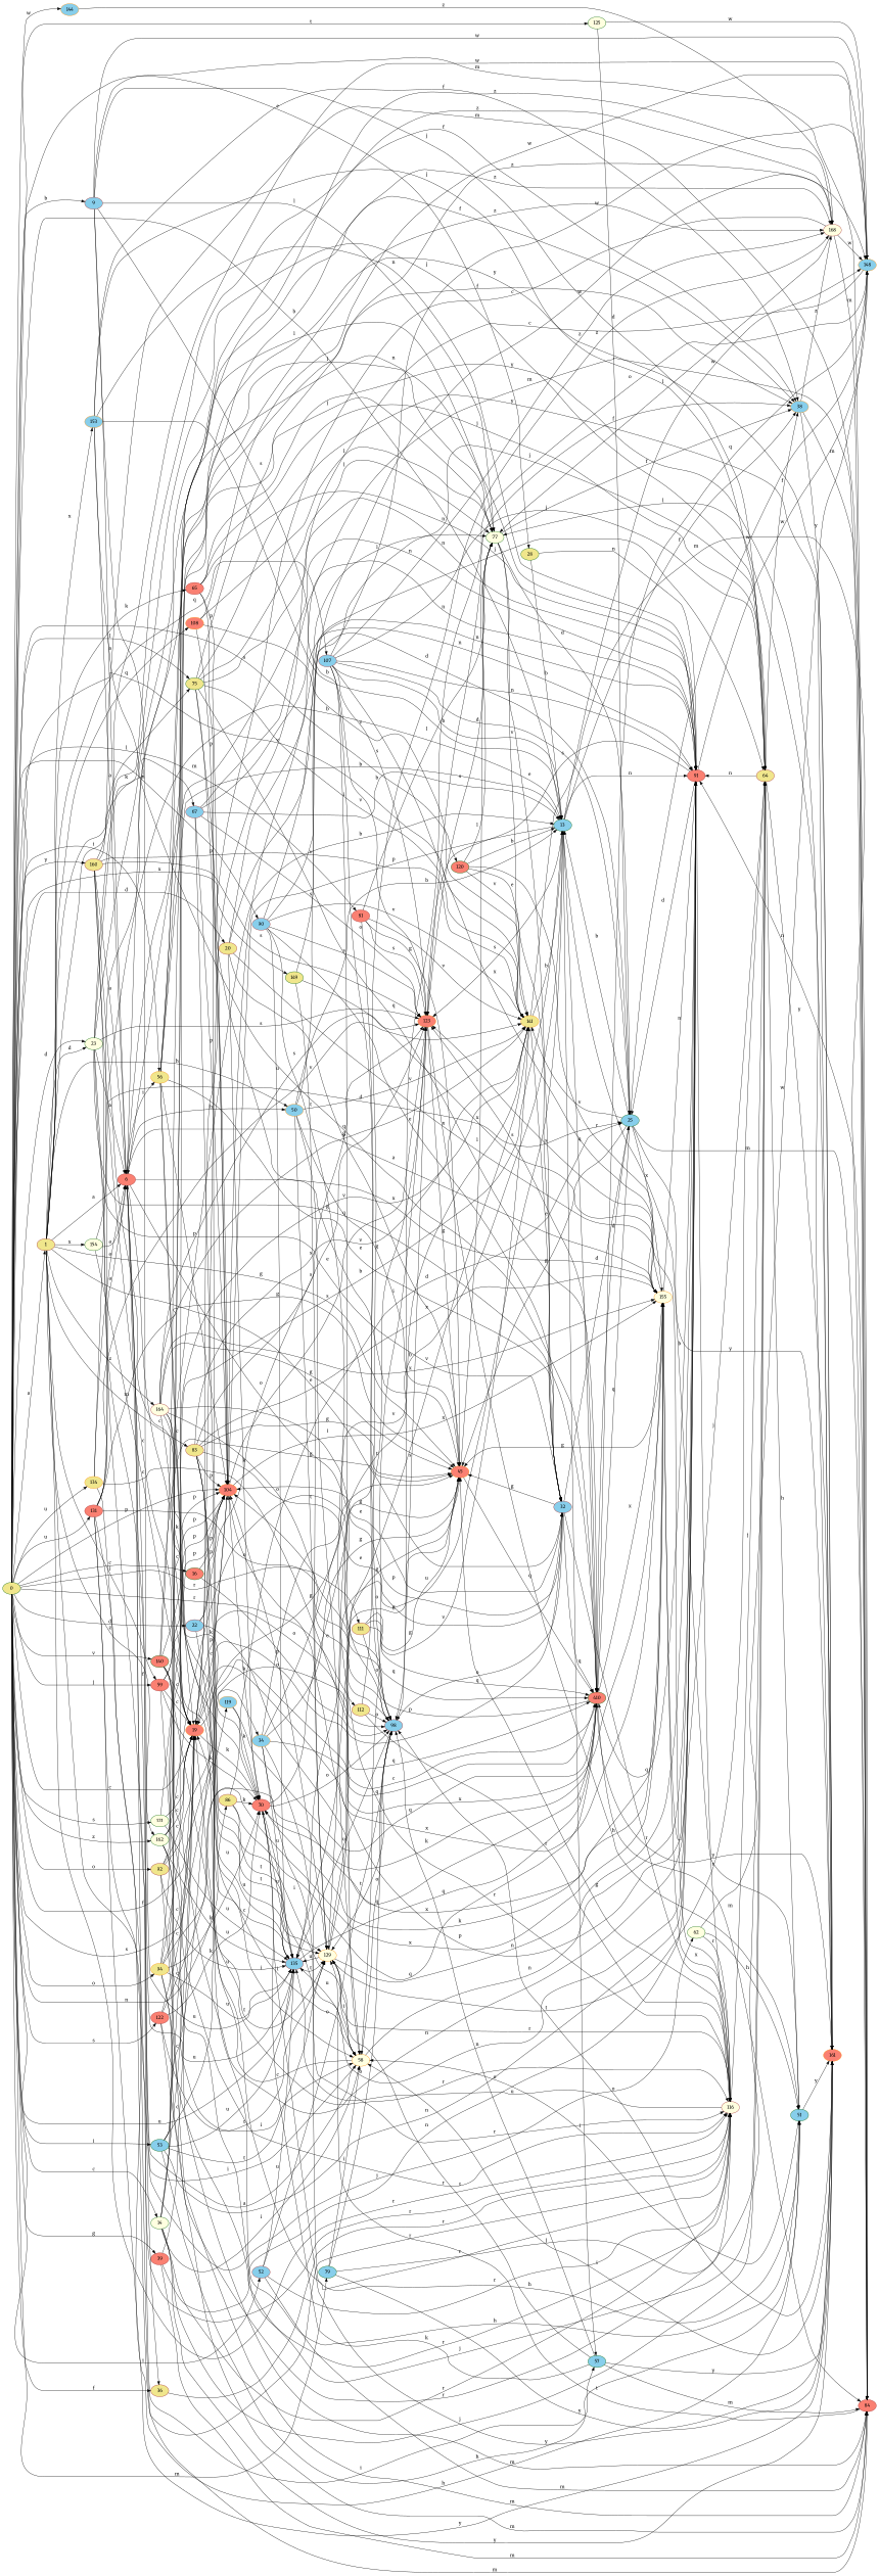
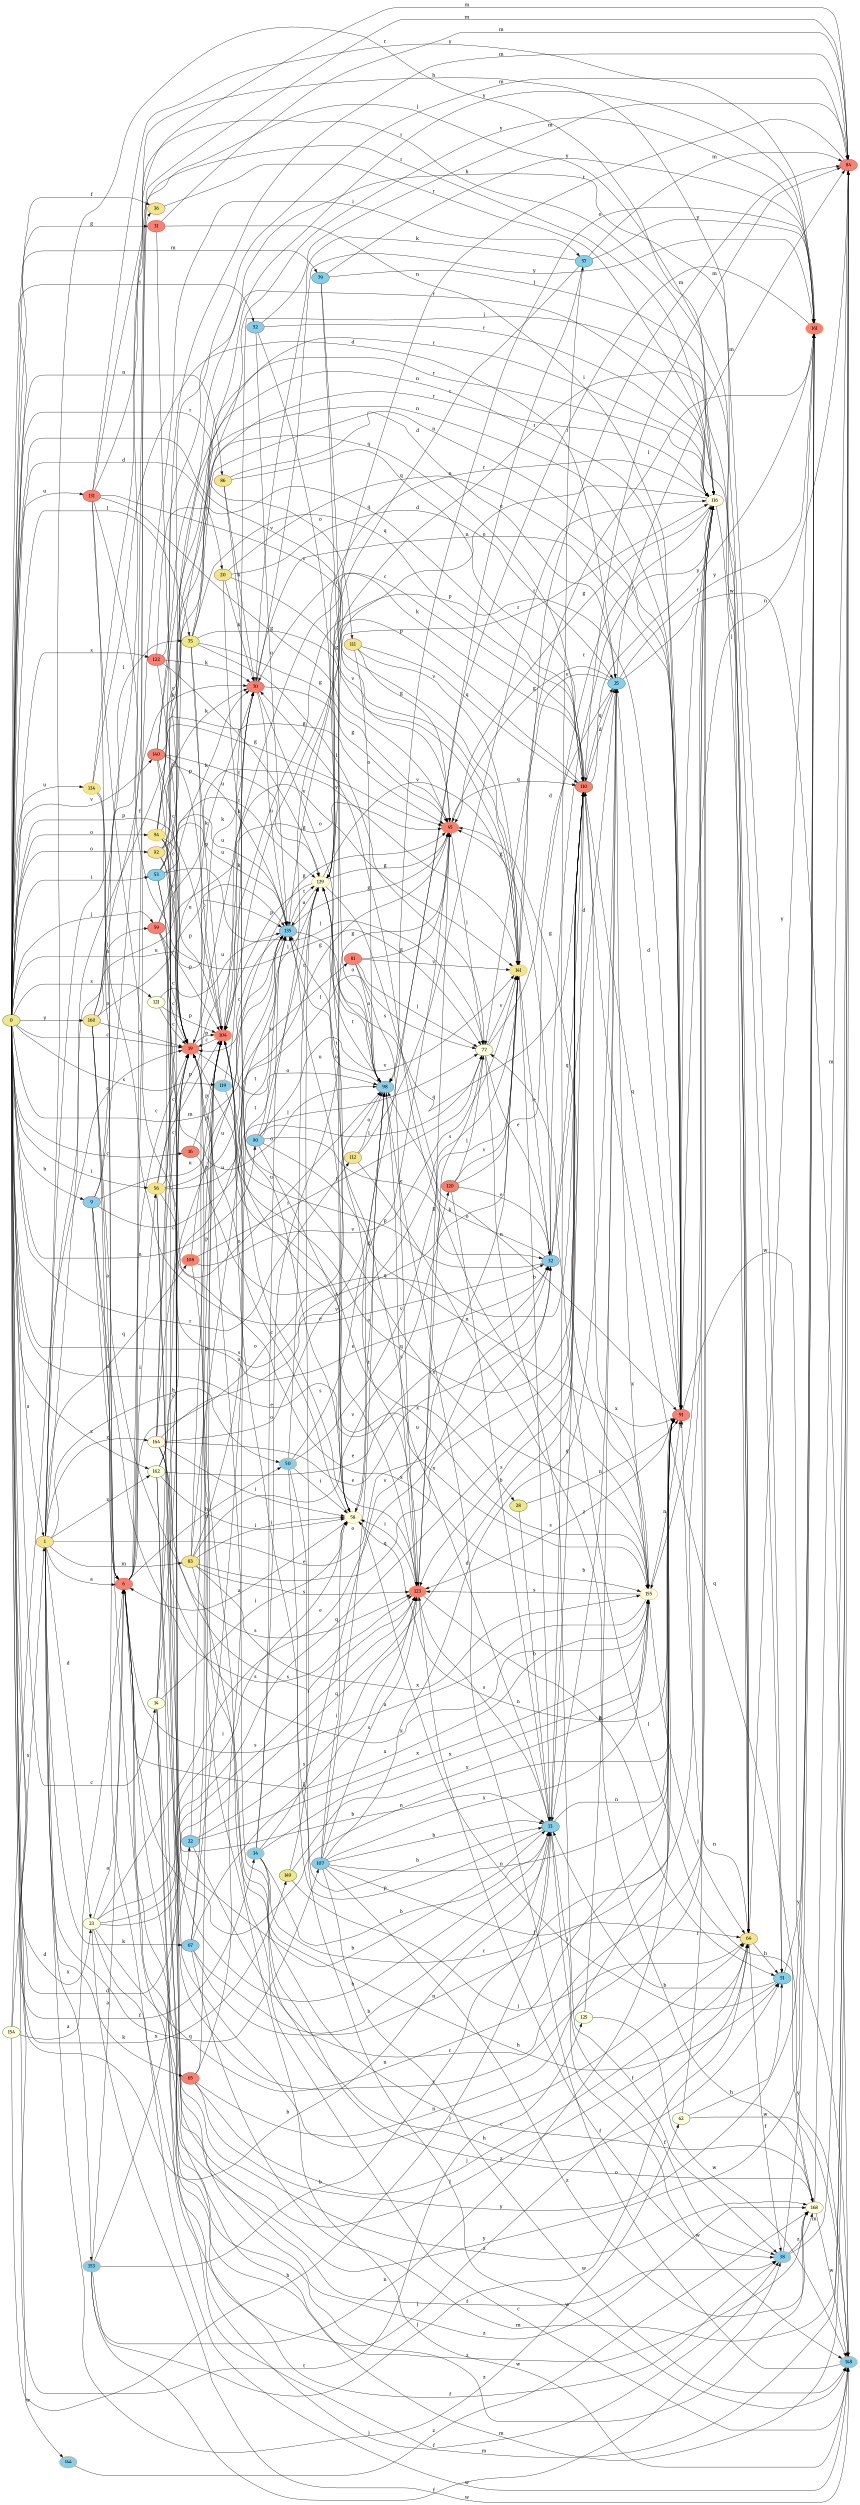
  strict digraph {
    fontname=Merriweather
    rankdir=LR
    node [color=brown fillcolor=skyblue fontname=Merriweather style=filled]
    edge [fontname=Merriweather]
    0 [color=darkgreen fillcolor=khaki]
    1 [fillcolor=khaki]
    9
    13 [color=darkgreen]
    14 [color=darkgreen fillcolor=lightyellow]
    16 [color=darkgreen fillcolor=salmon]
    19 [color=darkorange fillcolor=salmon]
    20 [fillcolor=khaki]
    22
    23 [color=darkgreen fillcolor=lightyellow]
    28 [color=darkgreen fillcolor=khaki]
    34 [color=darkorange]
    36 [fillcolor=khaki]
-   39 [fillcolor=salmon]
+   39 [fillcolor=salmon label=31]
    52
    53 [color=darkgreen]
    56 [color=darkorange fillcolor=khaki]
    59 [fillcolor=salmon]
    75 [color=darkgreen fillcolor=khaki]
    79 [color=darkgreen]
    81 [fillcolor=salmon]
    86 [fillcolor=khaki]
    90
    92 [fillcolor=khaki]
    94 [color=darkorange fillcolor=khaki]
    104 [color=darkorange fillcolor=salmon]
    111 [fillcolor=khaki]
    112 [fillcolor=khaki]
    119 [color=darkorange]
    120 [color=darkgreen fillcolor=salmon]
    121 [color=darkgreen fillcolor=lightyellow]
    122 [fillcolor=salmon]
    125 [color=darkgreen fillcolor=lightyellow]
    131 [fillcolor=salmon]
    134 [color=darkorange fillcolor=khaki]
    135
    140 [color=darkgreen fillcolor=salmon]
    141 [color=darkorange fillcolor=khaki]
    144 [color=darkorange]
    149 [color=darkgreen fillcolor=khaki]
    160 [fillcolor=khaki]
    162 [color=darkgreen fillcolor=lightyellow]
    6 [fillcolor=salmon]
    32
    45 [color=darkorange fillcolor=salmon]
    50 [color=darkorange]
    62 [color=darkgreen fillcolor=lightyellow]
    65 [fillcolor=salmon]
    67
    83 [fillcolor=khaki]
    107
    108 [color=darkorange fillcolor=salmon]
    116 [fillcolor=lightyellow]
    153 [color=darkorange]
    154 [color=darkgreen fillcolor=lightyellow]
    164 [fillcolor=lightyellow]
    84 [fillcolor=salmon]
    64 [fillcolor=khaki]
    77 [color=darkgreen fillcolor=lightyellow]
    123 [color=darkorange fillcolor=salmon]
    148 [color=darkorange]
    38 [color=darkorange]
    57 [color=darkgreen]
    91 [fillcolor=salmon]
-   110 [color=darkgreen fillcolor=salmon label=410]
+   110 [color=darkgreen fillcolor=salmon]
    168 [fillcolor=lightyellow]
    58 [color=darkorange fillcolor=lightyellow]
    161 [color=darkorange fillcolor=salmon]
    98
    155 [color=darkorange fillcolor=lightyellow]
    70 [fillcolor=salmon]
    25 [color=darkgreen]
    51 [color=darkgreen]
    129 [color=darkorange fillcolor=lightyellow]
    0 -> 1 [label=a]
    0 -> 9 [label=b]
    0 -> 13 [label=b]
    0 -> 14 [label=c]
    0 -> 16 [label=c]
    0 -> 19 [label=c]
    0 -> 20 [label=d]
    0 -> 22 [label=d]
    0 -> 23 [label=d]
    0 -> 28 [label=e]
    0 -> 34 [label=f]
    0 -> 36 [label=f]
    0 -> 39 [label=g]
    0 -> 52 [label=i]
    0 -> 53 [label=i]
    0 -> 56 [label=i]
    0 -> 59 [label=j]
    0 -> 75 [label=l]
    0 -> 79 [label=m]
    0 -> 81 [label=m]
    0 -> 86 [label=n]
    0 -> 90 [label=n]
    0 -> 92 [label=o]
    0 -> 94 [label=o]
    0 -> 104 [label=p]
    0 -> 111 [label=r]
    0 -> 112 [label=r]
    0 -> 119 [label=s]
    0 -> 120 [label=s]
    0 -> 121 [label=s]
    0 -> 122 [label=s]
    0 -> 125 [label=t]
    0 -> 131 [label=u]
    0 -> 134 [label=u]
    0 -> 135 [label=u]
    0 -> 140 [label=v]
    0 -> 141 [label=v]
    0 -> 144 [label=w]
    0 -> 149 [label=x]
    0 -> 160 [label=y]
    0 -> 162 [label=z]
    1 -> 23 [label=d]
    1 -> 59 [label=j]
    1 -> 75 [label=l]
    1 -> 162 [label=z]
    1 -> 6 [label=a]
    1 -> 32 [label=e]
    1 -> 45 [label=g]
    1 -> 50 [label=h]
    1 -> 62 [label=j]
    1 -> 65 [label=k]
    1 -> 67 [label=k]
    1 -> 83 [label=m]
    1 -> 107 [label=q]
    1 -> 108 [label=q]
    1 -> 116 [label=r]
    1 -> 153 [label=x]
-   1 -> 154 [label=x]
+   154 -> 1 [label=x]
    1 -> 164 [label=z]
    9 -> 135 [label=u]
    9 -> 6 [label=a]
    9 -> 84 [label=m]
    9 -> 64 [label=j]
    9 -> 77 [label=l]
    9 -> 123 [label=s]
    9 -> 148 [label=w]
    13 -> 104 [label=p]
    13 -> 135 [label=u]
    13 -> 123 [label=s]
    13 -> 148 [label=w]
    13 -> 38 [label=f]
    13 -> 57 [label=i]
    13 -> 91 [label=n]
    13 -> 110 [label=q]
    14 -> 19 [label=c]
    14 -> 45 [label=g]
    14 -> 116 [label=r]
    14 -> 64 [label=j]
    14 -> 168 [label=z]
    14 -> 58 [label=i]
    14 -> 161 [label=y]
    16 -> 104 [label=p]
    16 -> 110 [label=q]
    19 -> 104 [label=p]
    19 -> 98 [label=o]
    19 -> 155 [label=x]
    19 -> 70 [label=k]
    20 -> 45 [label=g]
    20 -> 91 [label=n]
    20 -> 155 [label=x]
    20 -> 70 [label=k]
    20 -> 25 [label=d]
    22 -> 104 [label=p]
    22 -> 116 [label=r]
    22 -> 123 [label=s]
    22 -> 155 [label=x]
    23 -> 6 [label=a]
    23 -> 32 [label=e]
    23 -> 64 [label=j]
    23 -> 123 [label=s]
    23 -> 148 [label=w]
    23 -> 91 [label=n]
    23 -> 110 [label=q]
    23 -> 58 [label=i]
    28 -> 13 [label=b]
    28 -> 91 [label=n]
    34 -> 13 [label=b]
    34 -> 135 [label=u]
    34 -> 141 [label=v]
    34 -> 45 [label=g]
    34 -> 116 [label=r]
    34 -> 155 [label=x]
    34 -> 51 [label=h]
    36 -> 116 [label=r]
    39 -> 19 [label=c]
    39 -> 84 [label=m]
    39 -> 91 [label=n]
    52 -> 135 [label=u]
    52 -> 116 [label=r]
    52 -> 84 [label=m]
    52 -> 98 [label=o]
    53 -> 19 [label=c]
    53 -> 135 [label=u]
    53 -> 77 [label=l]
    53 -> 91 [label=n]
    53 -> 98 [label=o]
    53 -> 51 [label=h]
    53 -> 129 [label=t]
    56 -> 13 [label=b]
    56 -> 19 [label=c]
    56 -> 104 [label=p]
    56 -> 135 [label=u]
    56 -> 32 [label=e]
    56 -> 77 [label=l]
    56 -> 168 [label=z]
    56 -> 161 [label=y]
    59 -> 19 [label=c]
    59 -> 104 [label=p]
    59 -> 141 [label=v]
    59 -> 64 [label=j]
    59 -> 70 [label=k]
    75 -> 104 [label=p]
    75 -> 141 [label=v]
    75 -> 45 [label=g]
    75 -> 77 [label=l]
    75 -> 91 [label=n]
    75 -> 110 [label=q]
    75 -> 168 [label=z]
    75 -> 161 [label=y]
    79 -> 64 [label=j]
    79 -> 58 [label=i]
    79 -> 161 [label=y]
    79 -> 98 [label=o]
    81 -> 141 [label=v]
    81 -> 45 [label=g]
    81 -> 77 [label=l]
    81 -> 123 [label=s]
    81 -> 98 [label=o]
    86 -> 110 [label=q]
    86 -> 58 [label=i]
    86 -> 70 [label=k]
    86 -> 25 [label=d]
    90 -> 135 [label=u]
    90 -> 141 [label=v]
    90 -> 32 [label=e]
    90 -> 116 [label=r]
    90 -> 77 [label=l]
    90 -> 123 [label=s]
    90 -> 91 [label=n]
    92 -> 19 [label=c]
    92 -> 135 [label=u]
    92 -> 84 [label=m]
    92 -> 38 [label=f]
    92 -> 110 [label=q]
    94 -> 13 [label=b]
    94 -> 19 [label=c]
    94 -> 104 [label=p]
    94 -> 135 [label=u]
    94 -> 116 [label=r]
    94 -> 84 [label=m]
    94 -> 155 [label=x]
    94 -> 70 [label=k]
    104 -> 19 [label=c]
    104 -> 64 [label=j]
    104 -> 123 [label=s]
    104 -> 155 [label=x]
    104 -> 70 [label=k]
    111 -> 141 [label=v]
    111 -> 45 [label=g]
    111 -> 110 [label=q]
    111 -> 98 [label=o]
    112 -> 116 [label=r]
    112 -> 168 [label=z]
    112 -> 98 [label=o]
    119 -> 110 [label=q]
    119 -> 70 [label=k]
    120 -> 13 [label=b]
    120 -> 141 [label=v]
    120 -> 32 [label=e]
    120 -> 116 [label=r]
    120 -> 77 [label=l]
    121 -> 19 [label=c]
    121 -> 104 [label=p]
    121 -> 135 [label=u]
    122 -> 19 [label=c]
    122 -> 116 [label=r]
    122 -> 110 [label=q]
    122 -> 70 [label=k]
    122 -> 129 [label=t]
    125 -> 148 [label=w]
    125 -> 25 [label=d]
    131 -> 141 [label=v]
    131 -> 6 [label=a]
    131 -> 45 [label=g]
    131 -> 116 [label=r]
    131 -> 77 [label=l]
    131 -> 161 [label=y]
    131 -> 98 [label=o]
    131 -> 51 [label=h]
    134 -> 6 [label=a]
    134 -> 32 [label=e]
    134 -> 116 [label=r]
    134 -> 25 [label=d]
    135 -> 19 [label=c]
    135 -> 45 [label=g]
    135 -> 110 [label=q]
    135 -> 129 [label=t]
    140 -> 19 [label=c]
    140 -> 104 [label=p]
    140 -> 45 [label=g]
    140 -> 116 [label=r]
    140 -> 91 [label=n]
    140 -> 168 [label=z]
    140 -> 129 [label=t]
    141 -> 13 [label=b]
    141 -> 32 [label=e]
    141 -> 84 [label=m]
    144 -> 168 [label=z]
    149 -> 64 [label=j]
    149 -> 155 [label=x]
    149 -> 129 [label=t]
    160 -> 19 [label=c]
    160 -> 135 [label=u]
    160 -> 141 [label=v]
    160 -> 6 [label=a]
    160 -> 84 [label=m]
    160 -> 123 [label=s]
    160 -> 38 [label=f]
    160 -> 70 [label=k]
    162 -> 13 [label=b]
    162 -> 19 [label=c]
    162 -> 135 [label=u]
    162 -> 32 [label=e]
    162 -> 84 [label=m]
    162 -> 58 [label=i]
    6 -> 19 [label=c]
    6 -> 36 [label=f]
    6 -> 56 [label=i]
    6 -> 50 [label=h]
    6 -> 84 [label=m]
    6 -> 38 [label=f]
    6 -> 57 [label=i]
    6 -> 91 [label=n]
    6 -> 168 [label=z]
    6 -> 98 [label=o]
    6 -> 155 [label=x]
    32 -> 104 [label=p]
    32 -> 45 [label=g]
    32 -> 116 [label=r]
    32 -> 110 [label=q]
    32 -> 98 [label=o]
    32 -> 25 [label=d]
    45 -> 77 [label=l]
    45 -> 110 [label=q]
    50 -> 13 [label=b]
    50 -> 141 [label=v]
    50 -> 45 [label=g]
    50 -> 148 [label=w]
    50 -> 58 [label=i]
    50 -> 129 [label=t]
    62 -> 116 [label=r]
    62 -> 148 [label=w]
    62 -> 51 [label=h]
    65 -> 104 [label=p]
    65 -> 64 [label=j]
    65 -> 91 [label=n]
    65 -> 161 [label=y]
    65 -> 129 [label=t]
    67 -> 13 [label=b]
    67 -> 104 [label=p]
    67 -> 84 [label=m]
    67 -> 123 [label=s]
    67 -> 91 [label=n]
    67 -> 129 [label=t]
    83 -> 104 [label=p]
    83 -> 135 [label=u]
    83 -> 141 [label=v]
    83 -> 45 [label=g]
    83 -> 123 [label=s]
    83 -> 110 [label=q]
    83 -> 58 [label=i]
    83 -> 155 [label=x]
    83 -> 51 [label=h]
    107 -> 13 [label=b]
    107 -> 64 [label=j]
    107 -> 123 [label=s]
    107 -> 148 [label=w]
    107 -> 91 [label=n]
    107 -> 168 [label=z]
    107 -> 58 [label=i]
    107 -> 98 [label=o]
    107 -> 155 [label=x]
    107 -> 25 [label=d]
    108 -> 104 [label=p]
    108 -> 141 [label=v]
    108 -> 77 [label=l]
    108 -> 148 [label=w]
    116 -> 135 [label=u]
    116 -> 45 [label=g]
    116 -> 64 [label=j]
    116 -> 155 [label=x]
    153 -> 13 [label=b]
    153 -> 6 [label=a]
    153 -> 64 [label=j]
    153 -> 38 [label=f]
    153 -> 91 [label=n]
    153 -> 110 [label=q]
    154 -> 13 [label=b]
    154 -> 19 [label=c]
    154 -> 6 [label=a]
    164 -> 19 [label=c]
    164 -> 141 [label=v]
    164 -> 32 [label=e]
    164 -> 45 [label=g]
    164 -> 116 [label=r]
    164 -> 123 [label=s]
    164 -> 58 [label=i]
    164 -> 98 [label=o]
    164 -> 155 [label=x]
    164 -> 70 [label=k]
    84 -> 91 [label=n]
    84 -> 129 [label=t]
    64 -> 38 [label=f]
    64 -> 91 [label=n]
    64 -> 161 [label=y]
    64 -> 51 [label=h]
    64 -> 129 [label=t]
    77 -> 141 [label=v]
    77 -> 32 [label=e]
    77 -> 123 [label=s]
    77 -> 38 [label=f]
    77 -> 25 [label=d]
    123 -> 45 [label=g]
    123 -> 38 [label=f]
    123 -> 58 [label=i]
    123 -> 51 [label=h]
    123 -> 129 [label=t]
    148 -> 19 [label=c]
    148 -> 110 [label=q]
    148 -> 98 [label=o]
    38 -> 84 [label=m]
    38 -> 168 [label=z]
    38 -> 161 [label=y]
    57 -> 84 [label=m]
    57 -> 161 [label=y]
    57 -> 98 [label=o]
    57 -> 70 [label=k]
    57 -> 129 [label=t]
    91 -> 104 [label=p]
    91 -> 116 [label=r]
    91 -> 123 [label=s]
    91 -> 148 [label=w]
    91 -> 110 [label=q]
    91 -> 25 [label=d]
    110 -> 19 [label=c]
    110 -> 104 [label=p]
    110 -> 84 [label=m]
    110 -> 123 [label=s]
    110 -> 161 [label=y]
    110 -> 155 [label=x]
    110 -> 70 [label=k]
    110 -> 25 [label=d]
    168 -> 19 [label=c]
    168 -> 84 [label=m]
    168 -> 77 [label=l]
    168 -> 148 [label=w]
    58 -> 19 [label=c]
    58 -> 135 [label=u]
    58 -> 6 [label=a]
    58 -> 91 [label=n]
    58 -> 98 [label=o]
    161 -> 77 [label=l]
    161 -> 58 [label=i]
    161 -> 98 [label=o]
    98 -> 135 [label=u]
    98 -> 123 [label=s]
    98 -> 129 [label=t]
    155 -> 6 [label=a]
    155 -> 45 [label=g]
    155 -> 64 [label=j]
    155 -> 123 [label=s]
    155 -> 91 [label=n]
    155 -> 70 [label=k]
    70 -> 135 [label=u]
    70 -> 45 [label=g]
    70 -> 91 [label=n]
    70 -> 161 [label=y]
    70 -> 98 [label=o]
    25 -> 13 [label=b]
    25 -> 141 [label=v]
    25 -> 45 [label=g]
    25 -> 84 [label=m]
    25 -> 148 [label=w]
    25 -> 110 [label=q]
    25 -> 161 [label=y]
    25 -> 155 [label=x]
    51 -> 13 [label=b]
    51 -> 58 [label=i]
    51 -> 161 [label=y]
    129 -> 104 [label=p]
    129 -> 135 [label=u]
    129 -> 141 [label=v]
    129 -> 45 [label=g]
    129 -> 116 [label=r]
    129 -> 91 [label=n]
    129 -> 58 [label=i]
  }
